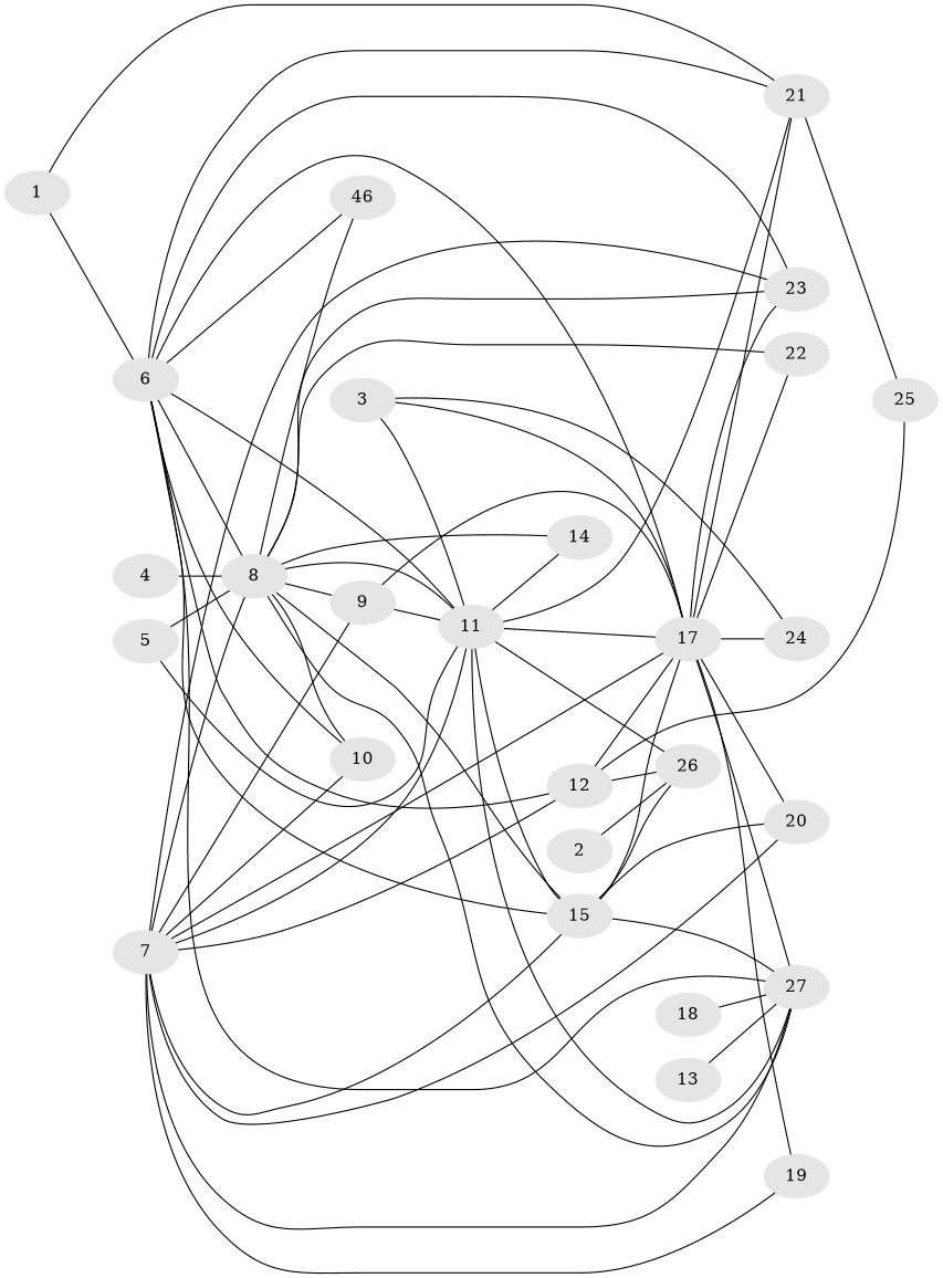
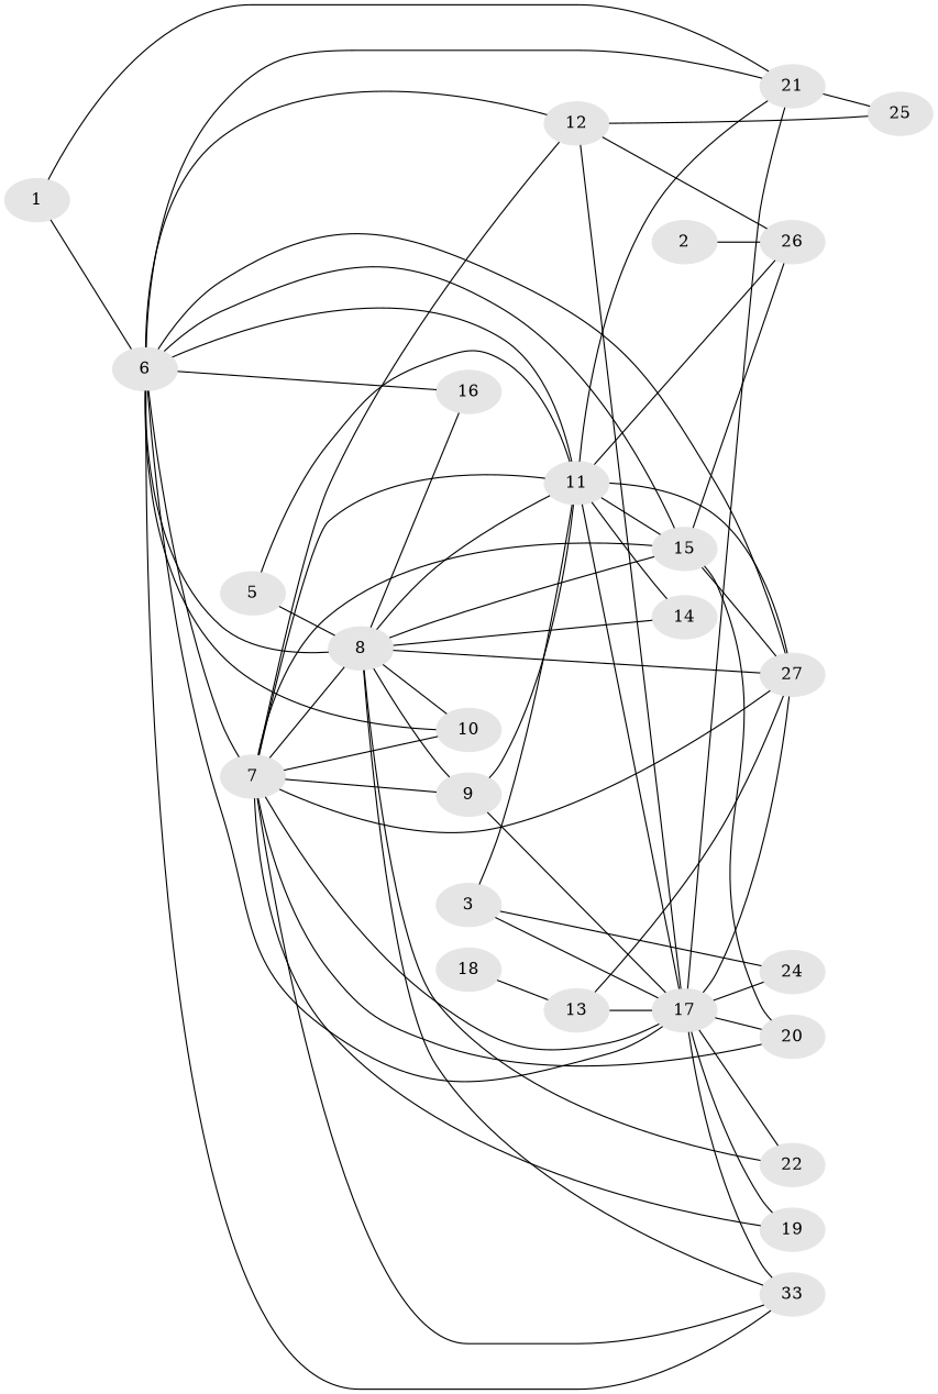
  graph {
    fontname="DejaVu Serif"
    rankdir=LR
    node [color=gray90 fontname="DejaVu Serif" style=filled]
    edge [fontname="DejaVu Serif" weight=1.0]
    1
    6
    21
    17
    11
    8
    7
    10
    12
    15
-   16 [label=46]
-   23
+   16
+   23 [label=33]
    27
    25
    2
    26
    19
    20
    24
    22
    3
    14
-   4
    9
    5
    18
    13
    1 -- 6
    1 -- 21
    6 -- 21 [weight=2.0]
    6 -- 17 [weight=4.0]
    6 -- 11 [weight=2.0]
    6 -- 8 [weight=2.0]
+   6 -- 7
    6 -- 10
    6 -- 12
    6 -- 15
    6 -- 16
    6 -- 23
    6 -- 27 [weight=2.0]
    21 -- 25
    17 -- 21 [weight=2.0]
    17 -- 23 [weight=2.0]
    17 -- 27 [weight=3.0]
    17 -- 19
    17 -- 20
    17 -- 24 [weight=2.0]
    17 -- 22
    11 -- 21
    11 -- 17 [weight=3.0]
    11 -- 15
    11 -- 27
    11 -- 26
    11 -- 14
    8 -- 11 [weight=2.0]
    8 -- 10
    8 -- 15 [weight=2.0]
    8 -- 16
    8 -- 23
    8 -- 27 [weight=2.0]
    8 -- 22 [weight=2.0]
    8 -- 14
    8 -- 9
    7 -- 17 [weight=3.0]
    7 -- 11
    7 -- 8 [weight=3.0]
    7 -- 10
    7 -- 12
    7 -- 15
    7 -- 23
    7 -- 27
    7 -- 19
    7 -- 20
    7 -- 9
    12 -- 17
    12 -- 25
    12 -- 26
-   15 -- 17 [weight=3.0]
+   13 -- 17 [weight=3.0]
    15 -- 27
    15 -- 26
    15 -- 20
    2 -- 26 [weight=2.0]
    3 -- 17
    3 -- 11
    3 -- 24
-   4 -- 8 [weight=3.0]
    9 -- 17
    9 -- 11
    5 -- 11
    5 -- 8 [weight=2.0]
-   18 -- 27
+   18 -- 13
    13 -- 27
  }
